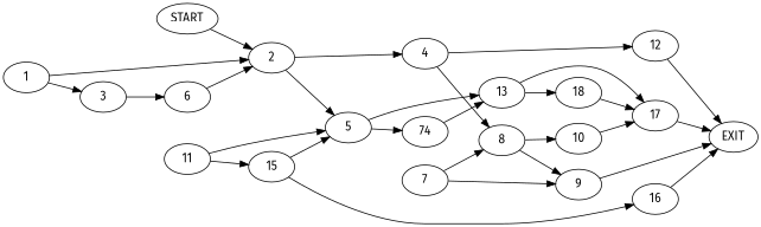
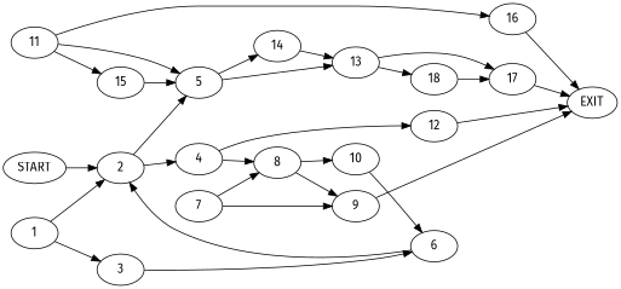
  digraph {
    fontname="Fira Sans"
    rankdir=LR
    node [fontname="Fira Sans"]
    edge [fontname="Fira Sans"]
    n1 [label=START]
    2
    1
    3
    n5 [label=EXIT]
    4
    5
    6
    12
    8
    13
-   14 [label=74]
+   14
    11
    15
    17
    18
    7
    9
    10
    16
    n1 -> 2
    2 -> 4
    2 -> 5
    1 -> 2
    1 -> 3
    3 -> 6
    4 -> 12
    4 -> 8
    5 -> 13
    5 -> 14
    6 -> 2
    12 -> n5
    8 -> 9
    8 -> 10
    13 -> 17
    13 -> 18
    14 -> 13
    11 -> 5
    11 -> 15
    15 -> 5
-   15 -> 16
+   11 -> 16
    17 -> n5
    18 -> 17
    7 -> 8
    7 -> 9
    9 -> n5
-   10 -> 17
+   10 -> 6
    16 -> n5
  }
